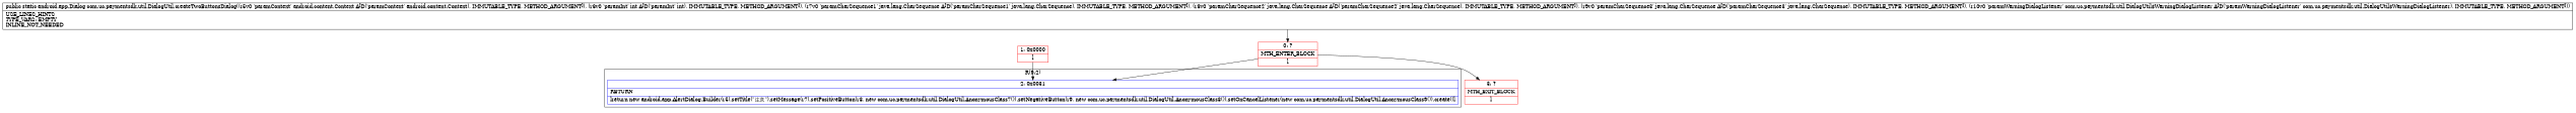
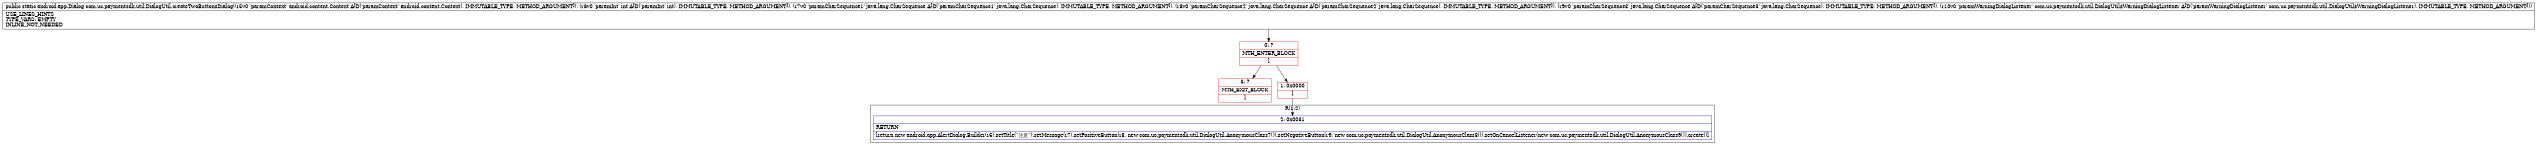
  digraph {
    node [color=red shape=record]
    n1 [color=blue label="{2\:\ 0x0031|RETURN\l|lreturn new android.app.AlertDialog.Builder(r5).setTitle(\"注意\").setMessage(r7).setPositiveButton(r8, new com.uc.paymentsdk.util.DialogUtil.AnonymousClass7()).setNegativeButton(r9, new com.uc.paymentsdk.util.DialogUtil.AnonymousClass8()).setOnCancelListener(new com.uc.paymentsdk.util.DialogUtil.AnonymousClass9()).create()l}"]
    n2 [label="{3\:\ ?|MTH_EXIT_BLOCK\l|l}"]
    n3 [label="{0\:\ ?|MTH_ENTER_BLOCK\l|l}"]
    n4 [label="{1\:\ 0x0000|l}"]
    n5 [label="{public static android.app.Dialog com.uc.paymentsdk.util.DialogUtil.createTwoButtonsDialog((r5v0 'paramContext' android.content.Context A[D('paramContext' android.content.Context), IMMUTABLE_TYPE, METHOD_ARGUMENT]), (r6v0 'paramInt' int A[D('paramInt' int), IMMUTABLE_TYPE, METHOD_ARGUMENT]), (r7v0 'paramCharSequence1' java.lang.CharSequence A[D('paramCharSequence1' java.lang.CharSequence), IMMUTABLE_TYPE, METHOD_ARGUMENT]), (r8v0 'paramCharSequence2' java.lang.CharSequence A[D('paramCharSequence2' java.lang.CharSequence), IMMUTABLE_TYPE, METHOD_ARGUMENT]), (r9v0 'paramCharSequence3' java.lang.CharSequence A[D('paramCharSequence3' java.lang.CharSequence), IMMUTABLE_TYPE, METHOD_ARGUMENT]), (r10v0 'paramWarningDialogListener' com.uc.paymentsdk.util.DialogUtil$WarningDialogListener A[D('paramWarningDialogListener' com.uc.paymentsdk.util.DialogUtil$WarningDialogListener), IMMUTABLE_TYPE, METHOD_ARGUMENT]))  | USE_LINES_HINTS\lTYPE_VARS: EMPTY\lINLINE_NOT_NEEDED\l}" color=""]
    subgraph cluster_1 {
-     label="R(9:2)"
+     label="R(1:2)"
      n1
    }
    n3 -> n2
-   n3 -> n1
+   n3 -> n4
    n4 -> n1
    n5 -> n3
  }
